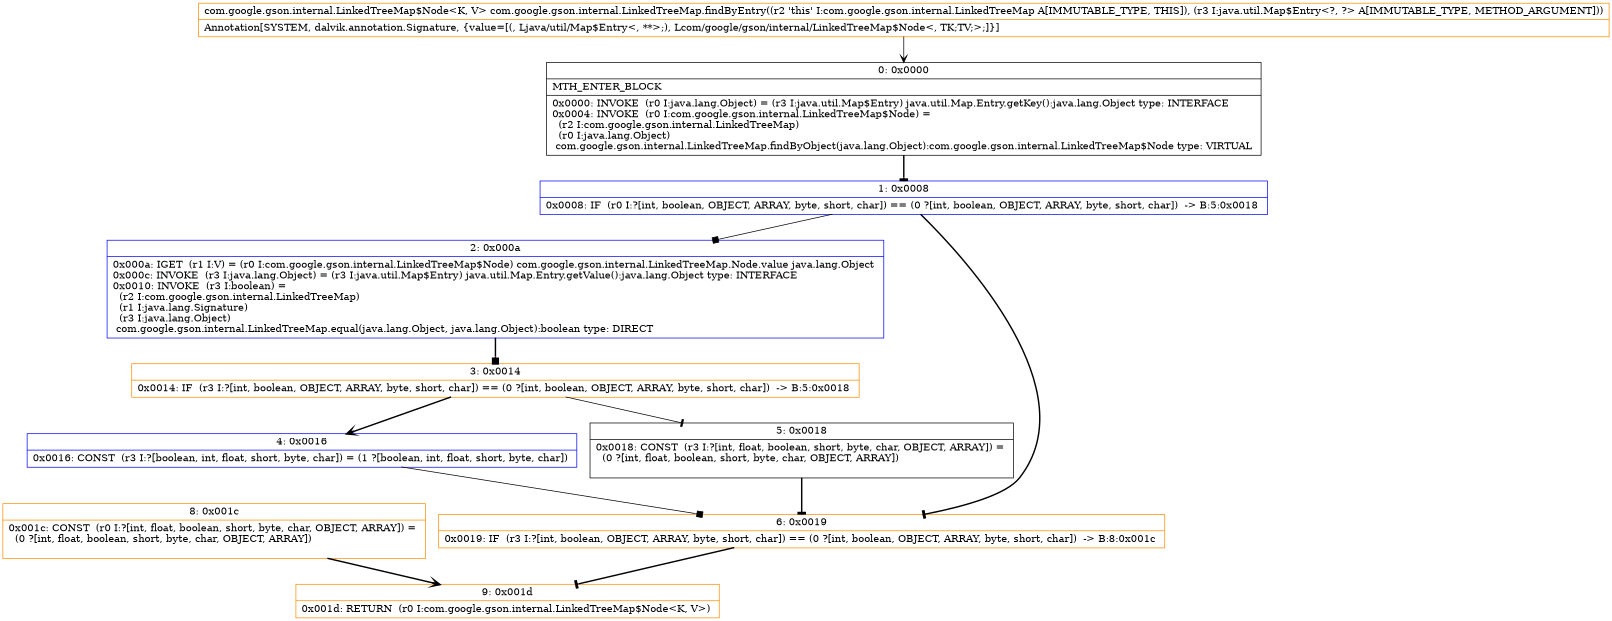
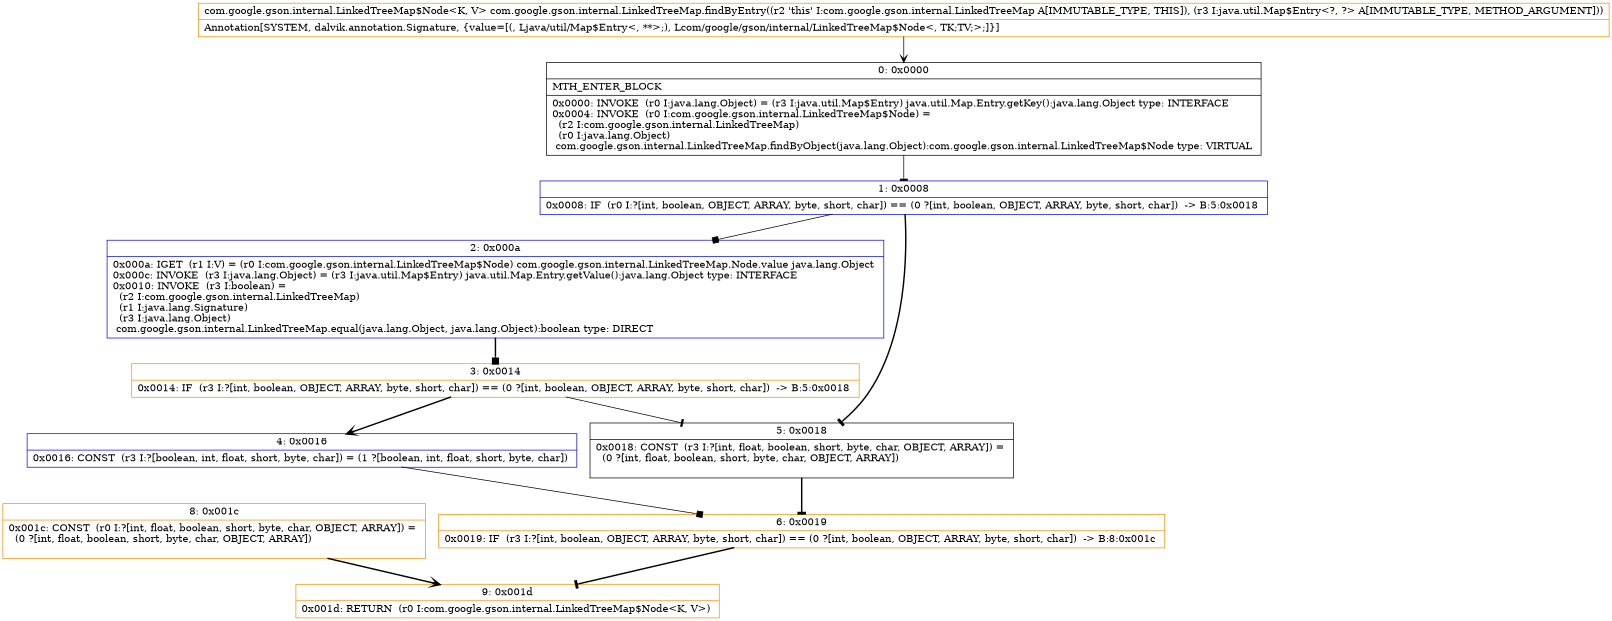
  digraph {
    node [color=darkorange shape=record]
    edge [arrowhead=tee style=bold]
    n1 [color=black label="{0\:\ 0x0000|MTH_ENTER_BLOCK\l|0x0000: INVOKE  (r0 I:java.lang.Object) = (r3 I:java.util.Map$Entry) java.util.Map.Entry.getKey():java.lang.Object type: INTERFACE \l0x0004: INVOKE  (r0 I:com.google.gson.internal.LinkedTreeMap$Node) = \l  (r2 I:com.google.gson.internal.LinkedTreeMap)\l  (r0 I:java.lang.Object)\l com.google.gson.internal.LinkedTreeMap.findByObject(java.lang.Object):com.google.gson.internal.LinkedTreeMap$Node type: VIRTUAL \l}"]
    n2 [color=blue label="{1\:\ 0x0008|0x0008: IF  (r0 I:?[int, boolean, OBJECT, ARRAY, byte, short, char]) == (0 ?[int, boolean, OBJECT, ARRAY, byte, short, char])  \-\> B:5:0x0018 \l}"]
    n3 [color=blue label="{2\:\ 0x000a|0x000a: IGET  (r1 I:V) = (r0 I:com.google.gson.internal.LinkedTreeMap$Node) com.google.gson.internal.LinkedTreeMap.Node.value java.lang.Object \l0x000c: INVOKE  (r3 I:java.lang.Object) = (r3 I:java.util.Map$Entry) java.util.Map.Entry.getValue():java.lang.Object type: INTERFACE \l0x0010: INVOKE  (r3 I:boolean) = \l  (r2 I:com.google.gson.internal.LinkedTreeMap)\l  (r1 I:java.lang.Signature)\l  (r3 I:java.lang.Object)\l com.google.gson.internal.LinkedTreeMap.equal(java.lang.Object, java.lang.Object):boolean type: DIRECT \l}"]
    n4 [color=black label="{5\:\ 0x0018|0x0018: CONST  (r3 I:?[int, float, boolean, short, byte, char, OBJECT, ARRAY]) = \l  (0 ?[int, float, boolean, short, byte, char, OBJECT, ARRAY])\l \l}"]
    n5 [label="{3\:\ 0x0014|0x0014: IF  (r3 I:?[int, boolean, OBJECT, ARRAY, byte, short, char]) == (0 ?[int, boolean, OBJECT, ARRAY, byte, short, char])  \-\> B:5:0x0018 \l}"]
    n6 [label="{6\:\ 0x0019|0x0019: IF  (r3 I:?[int, boolean, OBJECT, ARRAY, byte, short, char]) == (0 ?[int, boolean, OBJECT, ARRAY, byte, short, char])  \-\> B:8:0x001c \l}"]
    n7 [color=blue label="{4\:\ 0x0016|0x0016: CONST  (r3 I:?[boolean, int, float, short, byte, char]) = (1 ?[boolean, int, float, short, byte, char]) \l}"]
    n8 [label="{9\:\ 0x001d|0x001d: RETURN  (r0 I:com.google.gson.internal.LinkedTreeMap$Node\<K, V\>) \l}"]
    n9 [label="{8\:\ 0x001c|0x001c: CONST  (r0 I:?[int, float, boolean, short, byte, char, OBJECT, ARRAY]) = \l  (0 ?[int, float, boolean, short, byte, char, OBJECT, ARRAY])\l \l}"]
    n10 [label="{com.google.gson.internal.LinkedTreeMap$Node\<K, V\> com.google.gson.internal.LinkedTreeMap.findByEntry((r2 'this' I:com.google.gson.internal.LinkedTreeMap A[IMMUTABLE_TYPE, THIS]), (r3 I:java.util.Map$Entry\<?, ?\> A[IMMUTABLE_TYPE, METHOD_ARGUMENT]))  | Annotation[SYSTEM, dalvik.annotation.Signature, \{value=[(, Ljava\/util\/Map$Entry\<, **\>;), Lcom\/google\/gson\/internal\/LinkedTreeMap$Node\<, TK;TV;\>;]\}]\l}"]
-   n1 -> n2
+   n1 -> n2 [style=solid]
    n2 -> n3 [arrowhead=box style=solid]
-   n2 -> n6
+   n2 -> n4
    n3 -> n5 [arrowhead=box]
    n4 -> n6
    n5 -> n4 [style=solid]
    n5 -> n7 [arrowhead=vee]
    n6 -> n8
    n7 -> n6 [arrowhead=box style=solid]
    n9 -> n8 [arrowhead=vee]
    n10 -> n1 [arrowhead=vee style=solid]
  }
